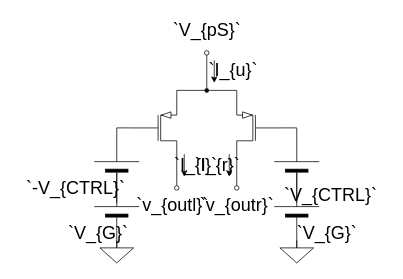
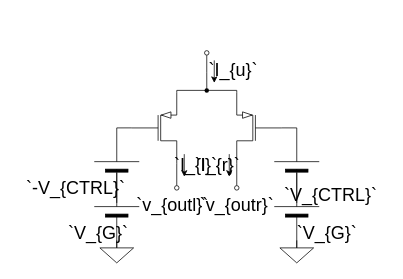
  <mxCell id="0" />
  <mxCell id="1" parent="0" />
  <mxCell id="2" style="edgeStyle=orthogonalEdgeStyle;shape=connector;rounded=0;orthogonalLoop=1;jettySize=auto;html=1;exitX=1;exitY=1;exitDx=0;exitDy=0;exitPerimeter=0;entryX=0.5;entryY=0;entryDx=0;entryDy=0;labelBackgroundColor=default;strokeColor=default;fontFamily=Helvetica;fontSize=11;fontColor=default;endArrow=none;endFill=0;" parent="1" source="3" target="10" edge="1"><mxGeometry relative="1" as="geometry" /></mxCell>
  <mxCell id="3" value="" style="verticalLabelPosition=bottom;shadow=0;dashed=0;align=center;html=1;verticalAlign=top;shape=mxgraph.electrical.transistors.pmos;pointerEvents=1;direction=east;flipH=1;" parent="1" vertex="1"><mxGeometry x="315" y="120.08" width="60" height="100" as="geometry" /></mxCell>
  <mxCell id="4" style="edgeStyle=orthogonalEdgeStyle;rounded=0;orthogonalLoop=1;jettySize=auto;html=1;exitX=1;exitY=0;exitDx=0;exitDy=0;exitPerimeter=0;entryX=1;entryY=0;entryDx=0;entryDy=0;entryPerimeter=0;endArrow=none;endFill=0;" parent="1" source="6" target="3" edge="1"><mxGeometry relative="1" as="geometry"><Array as="points"><mxPoint x="235" y="120" /><mxPoint x="315" y="120" /></Array></mxGeometry></mxCell>
  <mxCell id="5" style="edgeStyle=orthogonalEdgeStyle;shape=connector;rounded=0;orthogonalLoop=1;jettySize=auto;html=1;exitX=1;exitY=1;exitDx=0;exitDy=0;exitPerimeter=0;entryX=0.5;entryY=0;entryDx=0;entryDy=0;labelBackgroundColor=default;strokeColor=default;fontFamily=Helvetica;fontSize=11;fontColor=default;endArrow=none;endFill=0;" parent="1" source="6" target="11" edge="1"><mxGeometry relative="1" as="geometry" /></mxCell>
  <mxCell id="6" value="" style="verticalLabelPosition=bottom;shadow=0;dashed=0;align=center;html=1;verticalAlign=top;shape=mxgraph.electrical.transistors.pmos;pointerEvents=1;" parent="1" vertex="1"><mxGeometry x="175" y="120.08" width="60" height="100" as="geometry" /></mxCell>
  <mxCell id="7" style="edgeStyle=orthogonalEdgeStyle;shape=connector;rounded=0;orthogonalLoop=1;jettySize=auto;html=1;exitX=0.5;exitY=1;exitDx=0;exitDy=0;labelBackgroundColor=default;strokeColor=default;fontFamily=Helvetica;fontSize=11;fontColor=default;endArrow=none;endFill=0;" parent="1" source="8" edge="1"><mxGeometry relative="1" as="geometry"><mxPoint x="275.047" y="120" as="targetPoint" /></mxGeometry></mxCell>
  <mxCell id="8" value="" style="verticalLabelPosition=bottom;shadow=0;dashed=0;align=center;html=1;verticalAlign=top;strokeWidth=1;shape=ellipse;perimeter=ellipsePerimeter;fontFamily=Helvetica;fontSize=11;fontColor=default;aspect=fixed;" parent="1" vertex="1"><mxGeometry x="272" y="67" width="6" height="6" as="geometry" /></mxCell>
  <mxCell id="9" value="" style="shape=waypoint;sketch=0;fillStyle=solid;size=6;pointerEvents=1;points=[];fillColor=none;resizable=0;rotatable=0;perimeter=centerPerimeter;snapToPoint=1;fontFamily=Helvetica;fontSize=11;fontColor=default;" parent="1" vertex="1"><mxGeometry x="265" y="110" width="20" height="20" as="geometry" /></mxCell>
  <mxCell id="10" value="" style="verticalLabelPosition=bottom;shadow=0;dashed=0;align=center;html=1;verticalAlign=top;strokeWidth=1;shape=ellipse;perimeter=ellipsePerimeter;fontFamily=Helvetica;fontSize=11;fontColor=default;aspect=fixed;" parent="1" vertex="1"><mxGeometry x="312" y="247" width="6" height="6" as="geometry" /></mxCell>
  <mxCell id="11" value="" style="verticalLabelPosition=bottom;shadow=0;dashed=0;align=center;html=1;verticalAlign=top;strokeWidth=1;shape=ellipse;perimeter=ellipsePerimeter;fontFamily=Helvetica;fontSize=11;fontColor=default;aspect=fixed;" parent="1" vertex="1"><mxGeometry x="232" y="247" width="6" height="6" as="geometry" /></mxCell>
  <mxCell id="12" value="" style="verticalLabelPosition=bottom;shadow=0;dashed=0;align=center;fillColor=strokeColor;html=1;verticalAlign=top;strokeWidth=1;shape=mxgraph.electrical.miscellaneous.monocell_battery;fontFamily=Helvetica;fontSize=11;fontColor=default;direction=north;" parent="1" vertex="1"><mxGeometry x="125" y="229.96" width="60" height="100" as="geometry" /></mxCell>
  <mxCell id="13" style="edgeStyle=orthogonalEdgeStyle;shape=connector;rounded=0;orthogonalLoop=1;jettySize=auto;html=1;exitX=1;exitY=0.5;exitDx=0;exitDy=0;exitPerimeter=0;entryX=0;entryY=0.5;entryDx=0;entryDy=0;entryPerimeter=0;labelBackgroundColor=default;strokeColor=default;fontFamily=Helvetica;fontSize=11;fontColor=default;endArrow=none;endFill=0;" parent="1" source="14" target="6" edge="1"><mxGeometry relative="1" as="geometry" /></mxCell>
  <mxCell id="14" value="" style="verticalLabelPosition=bottom;shadow=0;dashed=0;align=center;fillColor=strokeColor;html=1;verticalAlign=top;strokeWidth=1;shape=mxgraph.electrical.miscellaneous.monocell_battery;fontFamily=Helvetica;fontSize=11;fontColor=default;direction=north;" parent="1" vertex="1"><mxGeometry x="125" y="170.04" width="60" height="100" as="geometry" /></mxCell>
  <mxCell id="15" style="edgeStyle=orthogonalEdgeStyle;shape=connector;rounded=0;orthogonalLoop=1;jettySize=auto;html=1;exitX=1;exitY=0.5;exitDx=0;exitDy=0;exitPerimeter=0;entryX=0;entryY=0.5;entryDx=0;entryDy=0;entryPerimeter=0;labelBackgroundColor=default;strokeColor=default;fontFamily=Helvetica;fontSize=11;fontColor=default;endArrow=none;endFill=0;" parent="1" source="16" target="3" edge="1"><mxGeometry relative="1" as="geometry" /></mxCell>
  <mxCell id="16" value="" style="verticalLabelPosition=bottom;shadow=0;dashed=0;align=center;fillColor=strokeColor;html=1;verticalAlign=top;strokeWidth=1;shape=mxgraph.electrical.miscellaneous.monocell_battery;fontFamily=Helvetica;fontSize=11;fontColor=default;direction=north;" parent="1" vertex="1"><mxGeometry x="365" y="170.04" width="60" height="100" as="geometry" /></mxCell>
  <mxCell id="17" value="" style="verticalLabelPosition=bottom;shadow=0;dashed=0;align=center;fillColor=strokeColor;html=1;verticalAlign=top;strokeWidth=1;shape=mxgraph.electrical.miscellaneous.monocell_battery;fontFamily=Helvetica;fontSize=11;fontColor=default;direction=north;" parent="1" vertex="1"><mxGeometry x="365" y="229.96" width="60" height="100" as="geometry" /></mxCell>
  <mxCell id="18" value="" style="pointerEvents=1;verticalLabelPosition=bottom;shadow=0;dashed=0;align=center;html=1;verticalAlign=top;shape=mxgraph.electrical.signal_sources.signal_ground;fontFamily=Helvetica;fontSize=11;fontColor=default;" parent="1" vertex="1"><mxGeometry x="372.5" y="320" width="45" height="30" as="geometry" /></mxCell>
  <mxCell id="19" value="" style="pointerEvents=1;verticalLabelPosition=bottom;shadow=0;dashed=0;align=center;html=1;verticalAlign=top;shape=mxgraph.electrical.signal_sources.signal_ground;fontFamily=Helvetica;fontSize=11;fontColor=default;" parent="1" vertex="1"><mxGeometry x="132.5" y="320" width="45" height="30" as="geometry" /></mxCell>
- <mxCell id="20" value="&lt;font style=&quot;font-size: 24px;&quot;&gt;`V_{pS}`&lt;/font&gt;" style="text;html=1;align=center;verticalAlign=middle;resizable=0;points=[];autosize=1;strokeColor=none;fillColor=none;fontSize=11;fontFamily=Helvetica;fontColor=default;" parent="1" vertex="1"><mxGeometry x="220" y="20" width="110" height="40" as="geometry" /></mxCell>
  <mxCell id="21" value="&lt;font style=&quot;font-size: 24px;&quot;&gt;`v_{outl}`&lt;/font&gt;" style="text;html=1;align=center;verticalAlign=middle;resizable=0;points=[];autosize=1;strokeColor=none;fillColor=none;fontSize=11;fontFamily=Helvetica;fontColor=default;" parent="1" vertex="1"><mxGeometry x="169" y="253" width="120" height="40" as="geometry" /></mxCell>
  <mxCell id="22" value="&lt;font style=&quot;font-size: 24px;&quot;&gt;`v_{outr}`&lt;/font&gt;" style="text;html=1;align=center;verticalAlign=middle;resizable=0;points=[];autosize=1;strokeColor=none;fillColor=none;fontSize=11;fontFamily=Helvetica;fontColor=default;" parent="1" vertex="1"><mxGeometry x="255" y="253" width="120" height="40" as="geometry" /></mxCell>
  <mxCell id="23" value="" style="endArrow=classic;html=1;rounded=0;labelBackgroundColor=default;strokeColor=default;fontFamily=Helvetica;fontSize=11;fontColor=default;shape=connector;" parent="1" edge="1"><mxGeometry width="50" height="50" relative="1" as="geometry"><mxPoint x="245" y="205.04" as="sourcePoint" /><mxPoint x="245" y="235.04" as="targetPoint" /></mxGeometry></mxCell>
  <mxCell id="24" value="" style="endArrow=classic;html=1;rounded=0;labelBackgroundColor=default;strokeColor=default;fontFamily=Helvetica;fontSize=11;fontColor=default;shape=connector;" parent="1" edge="1"><mxGeometry width="50" height="50" relative="1" as="geometry"><mxPoint x="305" y="205.04" as="sourcePoint" /><mxPoint x="305" y="235.04" as="targetPoint" /></mxGeometry></mxCell>
  <mxCell id="25" value="&lt;font style=&quot;font-size: 24px;&quot;&gt;`I_{r}`&lt;/font&gt;" style="text;html=1;align=center;verticalAlign=middle;resizable=0;points=[];autosize=1;strokeColor=none;fillColor=none;fontSize=11;fontFamily=Helvetica;fontColor=default;" parent="1" vertex="1"><mxGeometry x="249" y="200.04" width="80" height="40" as="geometry" /></mxCell>
  <mxCell id="26" value="&lt;span style=&quot;font-size: 24px;&quot;&gt;`I_{l}`&lt;/span&gt;" style="text;html=1;align=center;verticalAlign=middle;resizable=0;points=[];autosize=1;strokeColor=none;fillColor=none;fontSize=11;fontFamily=Helvetica;fontColor=default;" parent="1" vertex="1"><mxGeometry x="220" y="200.04" width="80" height="40" as="geometry" /></mxCell>
  <mxCell id="27" value="&lt;font style=&quot;font-size: 24px;&quot;&gt;`V_{CTRL}`&lt;/font&gt;" style="text;html=1;align=center;verticalAlign=middle;resizable=0;points=[];autosize=1;strokeColor=none;fillColor=none;fontSize=11;fontFamily=Helvetica;fontColor=default;" parent="1" vertex="1"><mxGeometry x="365" y="240.04" width="150" height="40" as="geometry" /></mxCell>
  <mxCell id="28" value="&lt;font style=&quot;font-size: 24px;&quot;&gt;`-V_{CTRL}`&lt;/font&gt;" style="text;html=1;align=center;verticalAlign=middle;resizable=0;points=[];autosize=1;strokeColor=none;fillColor=none;fontSize=11;fontFamily=Helvetica;fontColor=default;" parent="1" vertex="1"><mxGeometry x="20" y="229.96" width="160" height="40" as="geometry" /></mxCell>
  <mxCell id="29" value="&lt;font style=&quot;font-size: 24px;&quot;&gt;`V_{G}`&lt;/font&gt;" style="text;html=1;align=center;verticalAlign=middle;resizable=0;points=[];autosize=1;strokeColor=none;fillColor=none;fontSize=11;fontFamily=Helvetica;fontColor=default;" parent="1" vertex="1"><mxGeometry x="80" y="289.96" width="100" height="40" as="geometry" /></mxCell>
  <mxCell id="30" value="&lt;font style=&quot;font-size: 24px;&quot;&gt;`V_{G}`&lt;/font&gt;" style="text;html=1;align=center;verticalAlign=middle;resizable=0;points=[];autosize=1;strokeColor=none;fillColor=none;fontSize=11;fontFamily=Helvetica;fontColor=default;" parent="1" vertex="1"><mxGeometry x="385" y="289.96" width="100" height="40" as="geometry" /></mxCell>
  <mxCell id="31" value="" style="endArrow=classic;html=1;rounded=0;labelBackgroundColor=default;strokeColor=default;fontFamily=Helvetica;fontSize=11;fontColor=default;shape=connector;" parent="1" edge="1"><mxGeometry width="50" height="50" relative="1" as="geometry"><mxPoint x="285" y="80" as="sourcePoint" /><mxPoint x="285" y="110" as="targetPoint" /></mxGeometry></mxCell>
  <mxCell id="32" value="&lt;font style=&quot;font-size: 24px;&quot;&gt;`I_{u}`&lt;/font&gt;" style="text;html=1;align=center;verticalAlign=middle;resizable=0;points=[];autosize=1;strokeColor=none;fillColor=none;fontSize=11;fontFamily=Helvetica;fontColor=default;" parent="1" vertex="1"><mxGeometry x="265" y="73" width="90" height="40" as="geometry" /></mxCell>
